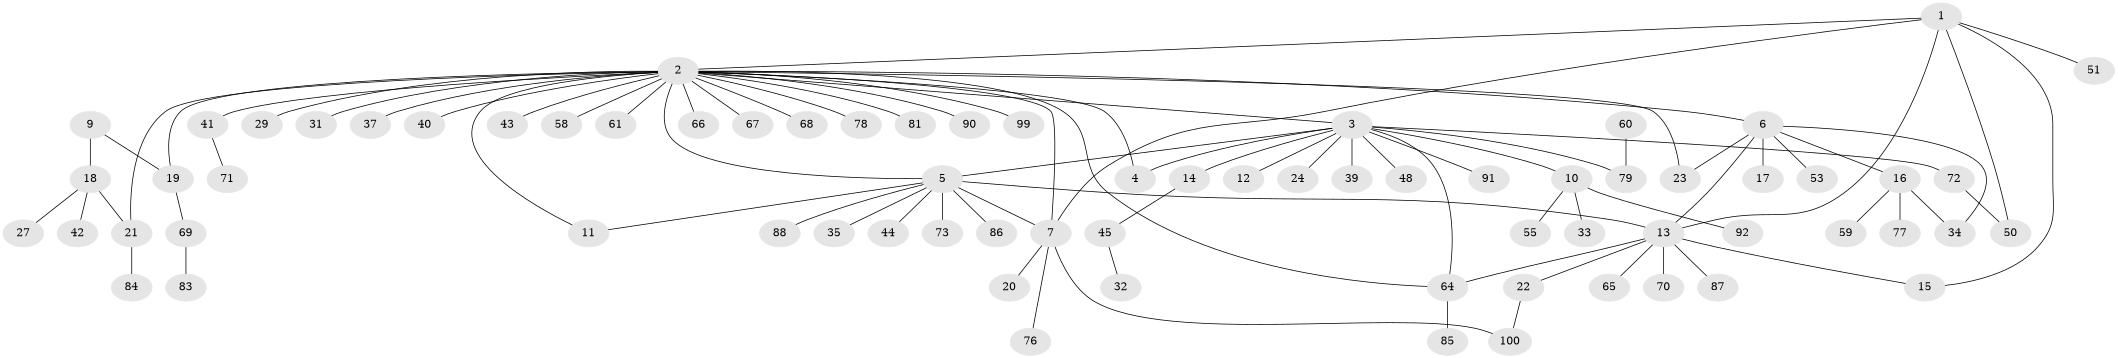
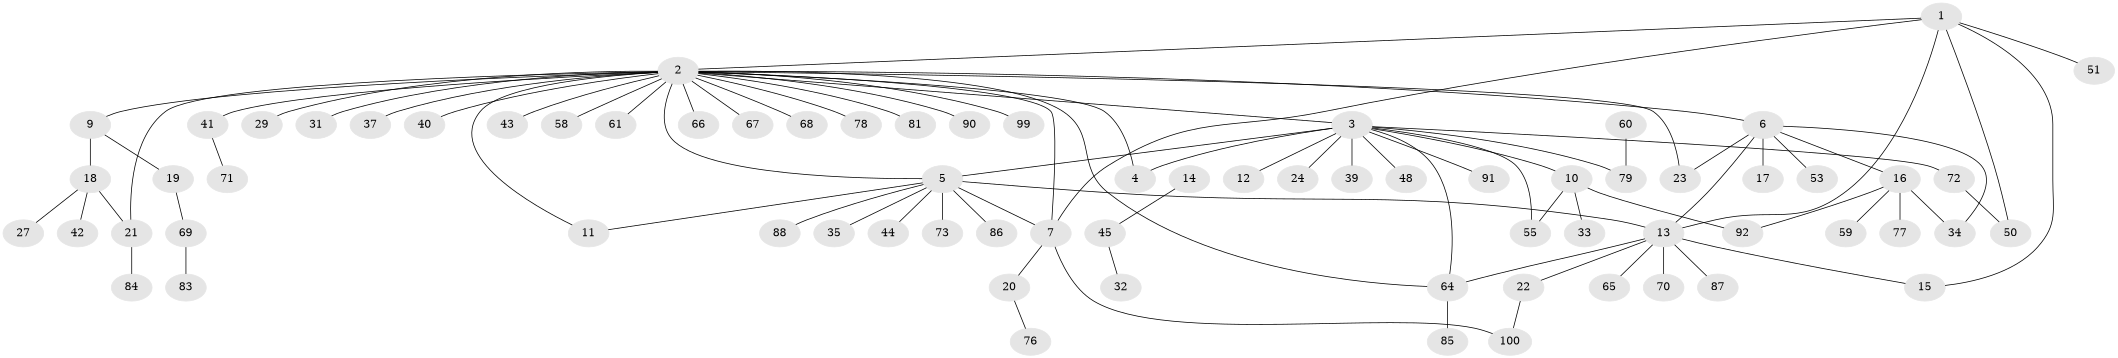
  graph {
    node [color=gray90 style=filled]
    1 [super="+62"]
    2 [super="+8"]
    7 [super="+47"]
    13 [super="+54"]
    15
    50
    51
    3 [super="+28"]
    4
    5 [super="+36"]
    6 [super="+75"]
    9 [super="+74"]
    11
    21 [super="+57"]
    23 [super="+26"]
    29 [super="+46"]
    31
    37
    40
    41
    43
    58
    61
    64 [super="+97"]
    66
    67
    68
    78
    81
    90
    99
    20
    76
    100
    22 [super="+98"]
    65
    70
    87
    10 [super="+49"]
    12
    14 [super="+38"]
    24
    39
    48
    72
    79 [super="+80"]
    91
    35
    44 [super="+89"]
    73 [super="+93"]
    86
    88
    16 [super="+30"]
    17
    34 [super="+56"]
    53
    18 [super="+69"]
    19 [super="+25"]
    84
    71
    60
    85
    33
    55
    92 [super="+96"]
    45 [super="+94"]
    59
    77
    27 [super="+32"]
    42
    n71 [label=69 super="+95"]
    n72 [label=32]
    83
    1 -- 2
    1 -- 7
    1 -- 13
    1 -- 15
    1 -- 50
    1 -- 51
    2 -- 7
    2 -- 3
    2 -- 4
    2 -- 5
    2 -- 6 [weight=2]
-   2 -- 19
+   2 -- 9
    2 -- 11
    2 -- 21
    2 -- 23
    2 -- 29 [weight=3]
    2 -- 31
    2 -- 37
    2 -- 40
    2 -- 41
    2 -- 43
    2 -- 58
    2 -- 61
    2 -- 64
    2 -- 66
    2 -- 67
    2 -- 68
    2 -- 78
    2 -- 81
    2 -- 90
    2 -- 99
    7 -- 20
-   7 -- 76
+   20 -- 76
    7 -- 100
    13 -- 15
    13 -- 64
    13 -- 22
    13 -- 65
    13 -- 70
    13 -- 87
    3 -- 4
    3 -- 5 [weight=2]
    3 -- 64
    3 -- 10
    3 -- 12
-   3 -- 14
+   3 -- 55
    3 -- 24
    3 -- 39
    3 -- 48
    3 -- 72
    3 -- 79
    3 -- 91
    5 -- 7
    5 -- 13
    5 -- 11
    5 -- 35
    5 -- 44
    5 -- 73
    5 -- 86
    5 -- 88
    6 -- 13
    6 -- 23
    6 -- 16 [weight=2]
    6 -- 17
    6 -- 34
    6 -- 53
    9 -- 18 [weight=2]
    9 -- 19
    21 -- 84
    41 -- 71
    64 -- 85
    22 -- 100
    10 -- 33
    10 -- 55
    10 -- 92
    14 -- 45
    72 -- 50
    16 -- 34
+   16 -- 92
    16 -- 59
    16 -- 77
    18 -- 21
    18 -- 27
    18 -- 42
    19 -- n71
    60 -- 79
    45 -- n72
    n71 -- 83
  }
